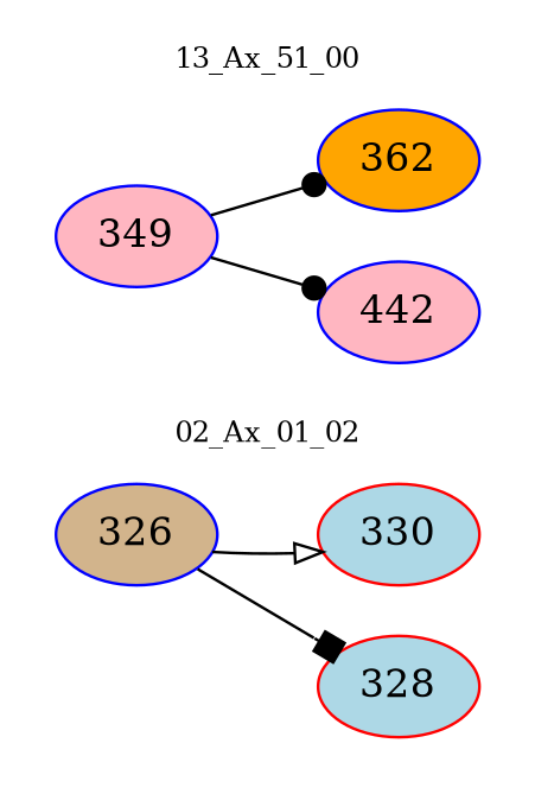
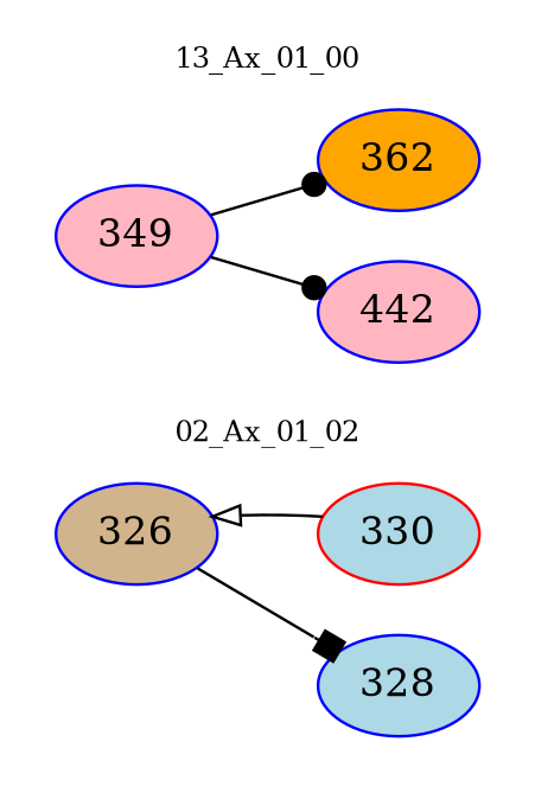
  digraph {
    rankdir=LR
    node [color=blue fillcolor=lightblue style=filled]
    edge [arrowhead=dot color=black]
    n1 [fillcolor=tan label=326]
-   n2 [color=red label=328]
+   n2 [label=328]
    n3 [color=red label=330]
    n4 [fillcolor=lightpink label=349]
    n5 [fillcolor=lightpink label=442]
    n6 [fillcolor=orange label=362]
    subgraph cluster_1 {
      color=white
      fontsize=10
      label="02_Ax_01_02"
      n1
      n2
      n3
    }
    subgraph cluster_2 {
      color=white
      fontsize=10
-     label="13_Ax_51_00"
+     label="13_Ax_01_00"
      n4
      n5
      n6
    }
    n1 -> n2 [arrowhead=box]
-   n1 -> n3 [arrowhead=onormal]
+   n3 -> n1 [arrowhead=onormal]
    n4 -> n5
    n4 -> n6
  }
